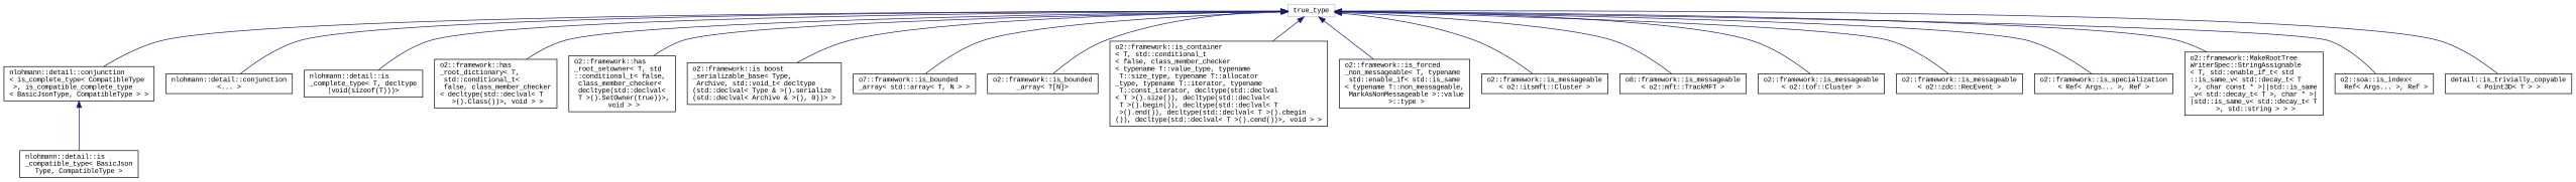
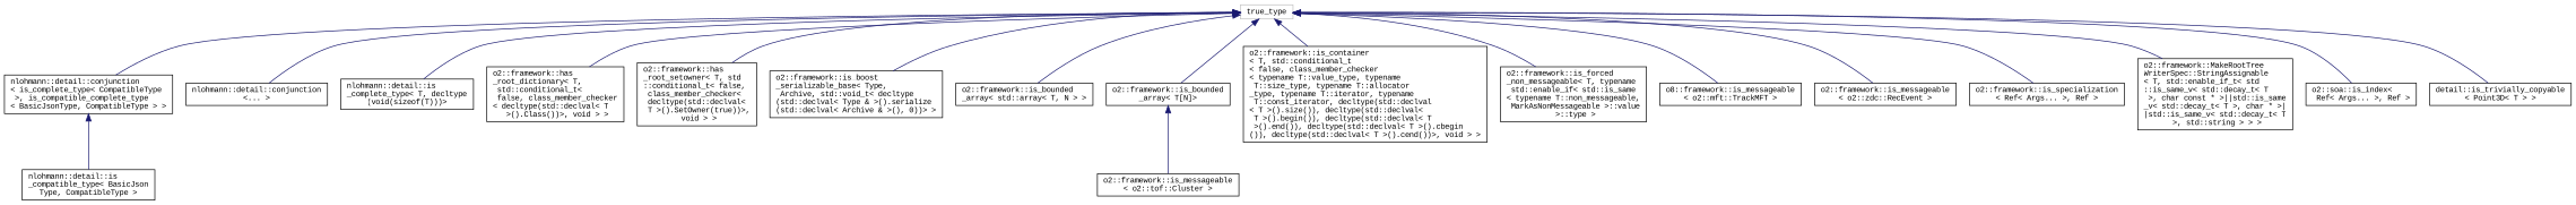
  digraph {
    fontname="Liberation Mono"
    rankdir=TB
    node [color=black fontname="Liberation Mono" fontsize=10 shape=record]
    edge [color=midnightblue dir=back fontname="Liberation Mono" fontsize=10 labelfontname=Helvetica labelfontsize=10 style=solid]
    n1 [color=grey75 height=0.2 label=true_type width=0.4]
    n2 [height=0.2 label="nlohmann::detail::conjunction\l\< is_complete_type\< CompatibleType\l \>, is_compatible_complete_type\l\< BasicJsonType, CompatibleType \> \>" width=0.4]
    n3 [height=0.2 label="nlohmann::detail::conjunction\l\<... \>" width=0.4]
    n4 [height=0.2 label="nlohmann::detail::is\l_complete_type\< T, decltype\l(void(sizeof(T)))\>" width=0.4]
    n5 [height=0.2 label="o2::framework::has\l_root_dictionary\< T,\l std::conditional_t\<\l false, class_member_checker\l\< decltype(std::declval\< T\l \>().Class())\>, void \> \>" width=0.4]
    n6 [height=0.2 label="o2::framework::has\l_root_setowner\< T, std\l::conditional_t\< false,\l class_member_checker\<\l decltype(std::declval\<\l T \>().SetOwner(true))\>,\l void \> \>" width=0.4]
    n7 [height=0.2 label="o2::framework::is_boost\l_serializable_base\< Type,\l Archive, std::void_t\< decltype\l(std::declval\< Type & \>().serialize\l(std::declval\< Archive & \>(), 0))\> \>" width=0.4]
-   n8 [height=0.2 label="o7::framework::is_bounded\l_array\< std::array\< T, N \> \>" width=0.4]
+   n8 [height=0.2 label="o2::framework::is_bounded\l_array\< std::array\< T, N \> \>" width=0.4]
    n9 [height=0.2 label="o2::framework::is_bounded\l_array\< T[N]\>" width=0.4]
    n10 [height=0.2 label="o2::framework::is_container\l\< T, std::conditional_t\l\< false, class_member_checker\l\< typename T::value_type, typename\l T::size_type, typename T::allocator\l_type, typename T::iterator, typename\l T::const_iterator, decltype(std::declval\l\< T \>().size()), decltype(std::declval\<\l T \>().begin()), decltype(std::declval\< T\l \>().end()), decltype(std::declval\< T \>().cbegin\l()), decltype(std::declval\< T \>().cend())\>, void \> \>" width=0.4]
    n11 [height=0.2 label="o2::framework::is_forced\l_non_messageable\< T, typename\l std::enable_if\< std::is_same\l\< typename T::non_messageable,\l MarkAsNonMessageable \>::value\l \>::type \>" width=0.4]
-   n12 [height=0.2 label="o2::framework::is_messageable\l\< o2::itsmft::Cluster \>" width=0.4]
    n13 [height=0.2 label="o8::framework::is_messageable\l\< o2::mft::TrackMFT \>" width=0.4]
    n14 [height=0.2 label="o2::framework::is_messageable\l\< o2::tof::Cluster \>" width=0.4]
    n15 [height=0.2 label="o2::framework::is_messageable\l\< o2::zdc::RecEvent \>" width=0.4]
    n16 [height=0.2 label="o2::framework::is_specialization\l\< Ref\< Args... \>, Ref \>" width=0.4]
    n17 [height=0.2 label="o2::framework::MakeRootTree\lWriterSpec::StringAssignable\l\< T, std::enable_if_t\< std\l::is_same_v\< std::decay_t\< T\l \>, char const * \>\|\|std::is_same\l_v\< std::decay_t\< T \>, char * \>\|\l\|std::is_same_v\< std::decay_t\< T\l \>, std::string \> \> \>" width=0.4]
    n18 [height=0.2 label="o2::soa::is_index\<\l Ref\< Args... \>, Ref \>" width=0.4]
    n19 [height=0.2 label="detail::is_trivially_copyable\l\< Point3D\< T \> \>" width=0.4]
    n20 [height=0.2 label="nlohmann::detail::is\l_compatible_type\< BasicJson\lType, CompatibleType \>" width=0.4]
    n1 -> n2
    n1 -> n3
    n1 -> n4
    n1 -> n5
    n1 -> n6
    n1 -> n7
    n1 -> n8
    n1 -> n9
    n1 -> n10
    n1 -> n11
-   n1 -> n12
    n1 -> n13
-   n1 -> n14
+   n9 -> n14
    n1 -> n15
    n1 -> n16
    n1 -> n17
    n1 -> n18
    n1 -> n19
    n2 -> n20
  }
